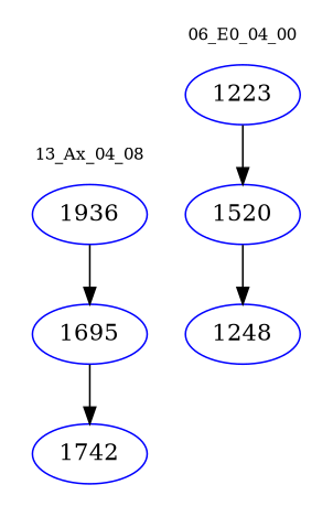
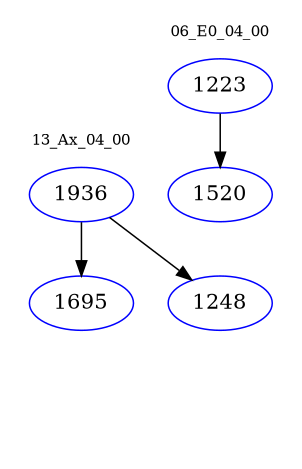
  digraph {
    node [color=blue]
    edge [color=black]
    n1 [label=1936]
    n2 [label=1695]
-   n3 [label=1742]
    n4 [label=1223]
    n5 [label=1520]
    n6 [label=1248]
    subgraph cluster_1 {
      color=white
      fontsize=10
-     label="13_Ax_04_08"
+     label="13_Ax_04_00"
      n1
      n2
-     n3
    }
    subgraph cluster_2 {
      color=white
      fontsize=10
      label="06_E0_04_00"
      n4
      n5
      n6
    }
    n1 -> n2
-   n2 -> n3
    n4 -> n5
-   n5 -> n6
+   n1 -> n6
  }
